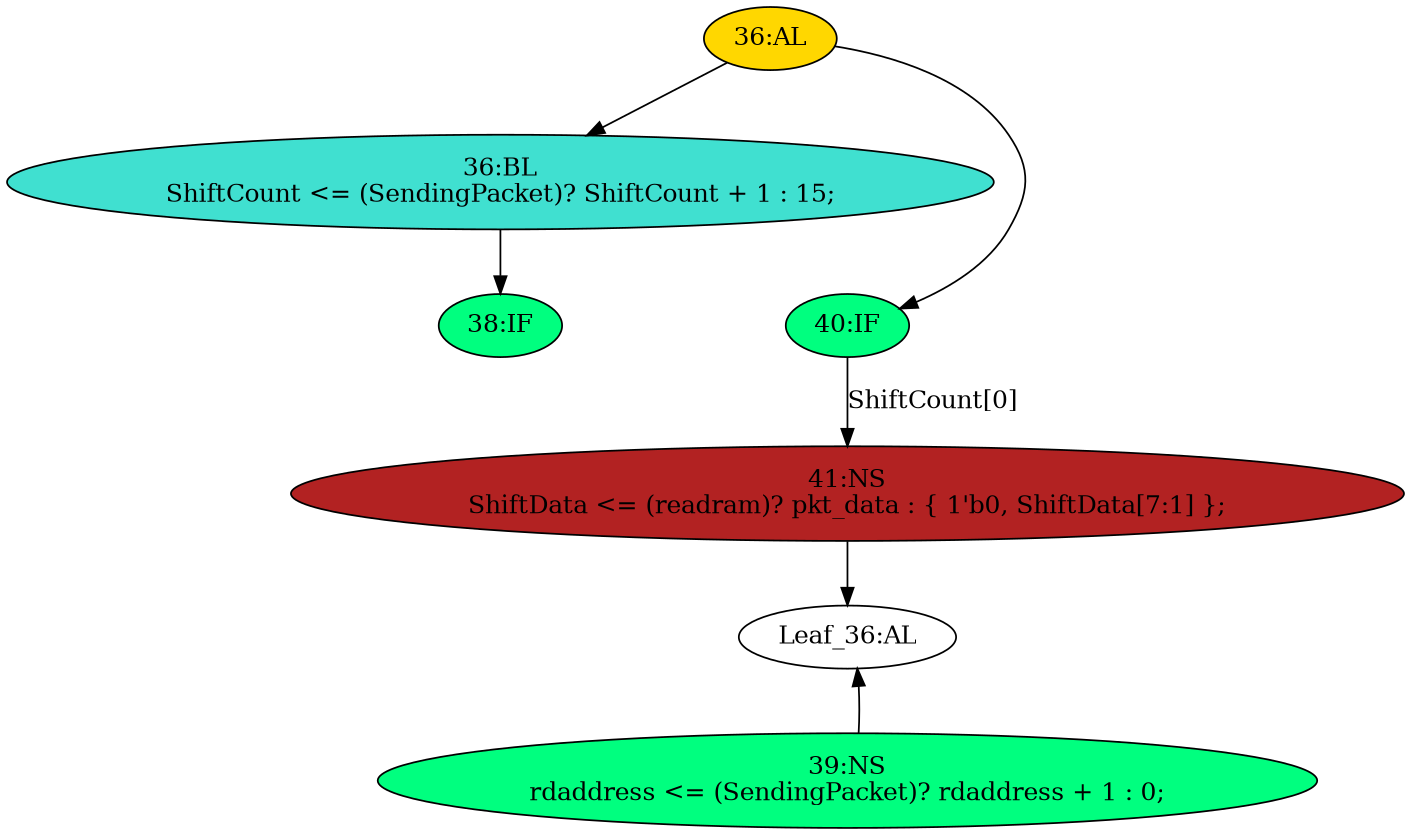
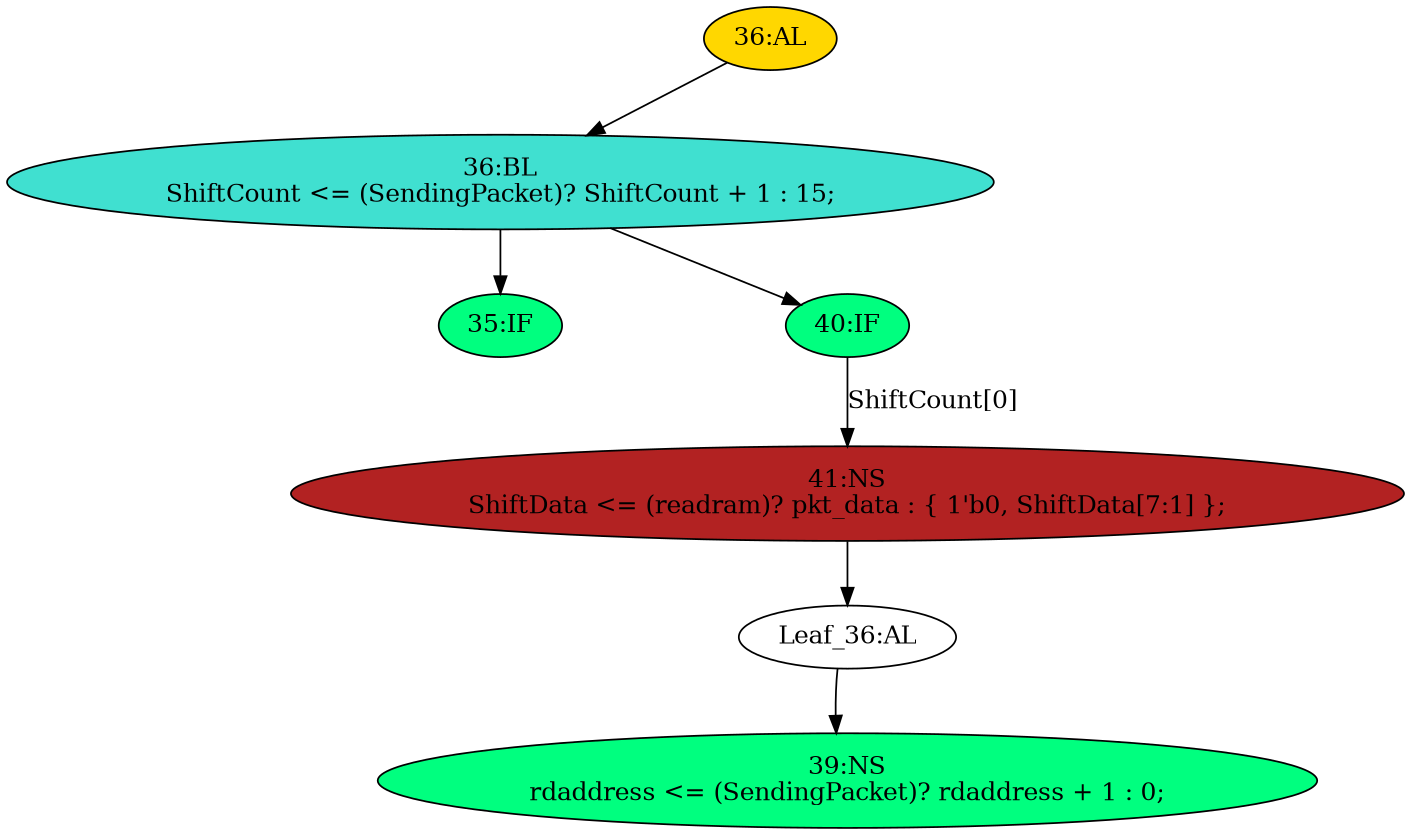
  strict digraph {
    node [fillcolor=springgreen statements="[]" style=filled typ=IfStatement]
    edge [cond="[]" lineno=None]
    n1 [ast="<pyverilog.vparser.ast.Always object at 0x7f9d4b7f5e10>" clk_sens=True fillcolor=gold label="36:AL" sens="['clk20']" typ=Always use_var="['pkt_data', 'readram', 'rdaddress', 'ShiftData', 'SendingPacket', 'ShiftCount']"]
    n2 [ast="<pyverilog.vparser.ast.Block object at 0x7f9d4b7f5f10>" fillcolor=turquoise label="36:BL\nShiftCount <= (SendingPacket)? ShiftCount + 1 : 15;" statements="[<pyverilog.vparser.ast.NonblockingSubstitution object at 0x7f9d4b7f5f50>]" typ=Block]
    n3 [ast="<pyverilog.vparser.ast.IfStatement object at 0x7f9d4b7fb690>" label="40:IF"]
-   n4 [ast="<pyverilog.vparser.ast.IfStatement object at 0x7f9d4b7fb290>" label="38:IF"]
+   n4 [ast="<pyverilog.vparser.ast.IfStatement object at 0x7f9d4b7fb290>" label="35:IF"]
    n5 [ast="<pyverilog.vparser.ast.NonblockingSubstitution object at 0x7f9d4b7fb6d0>" fillcolor=firebrick label="41:NS\nShiftData <= (readram)? pkt_data : { 1'b0, ShiftData[7:1] };" statements="[<pyverilog.vparser.ast.NonblockingSubstitution object at 0x7f9d4b7fb6d0>]" typ=NonblockingSubstitution]
    n6 [def_var="['ShiftCount', 'rdaddress', 'ShiftData']" label="Leaf_36:AL" fillcolor="" statements="" style="" typ=""]
    n7 [ast="<pyverilog.vparser.ast.NonblockingSubstitution object at 0x7f9d4b7fb350>" label="39:NS\nrdaddress <= (SendingPacket)? rdaddress + 1 : 0;" statements="[<pyverilog.vparser.ast.NonblockingSubstitution object at 0x7f9d4b7fb350>]" typ=NonblockingSubstitution]
    n1 -> n2
-   n1 -> n3
+   n2 -> n3
    n2 -> n4
    n3 -> n5 [cond="['ShiftCount']" label="ShiftCount[0]" lineno=40]
    n5 -> n6
-   n7 -> n6
+   n6 -> n7
  }
